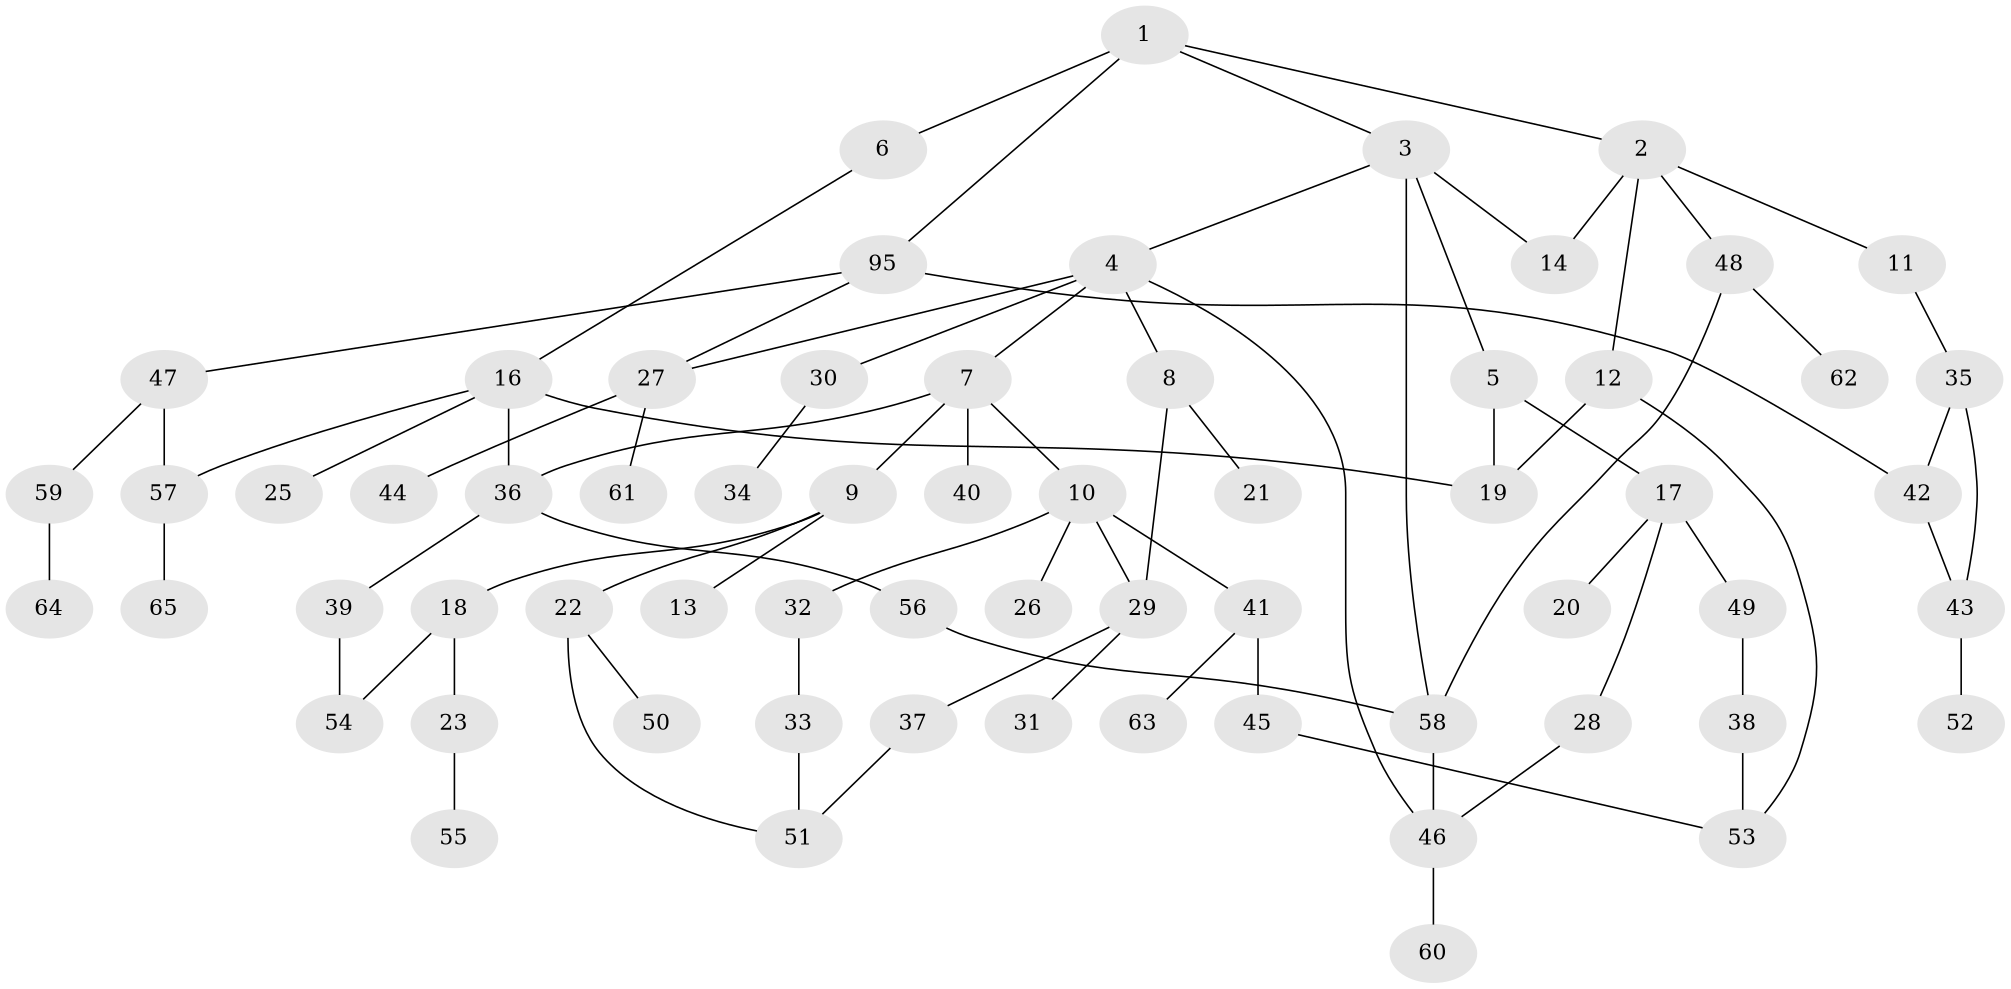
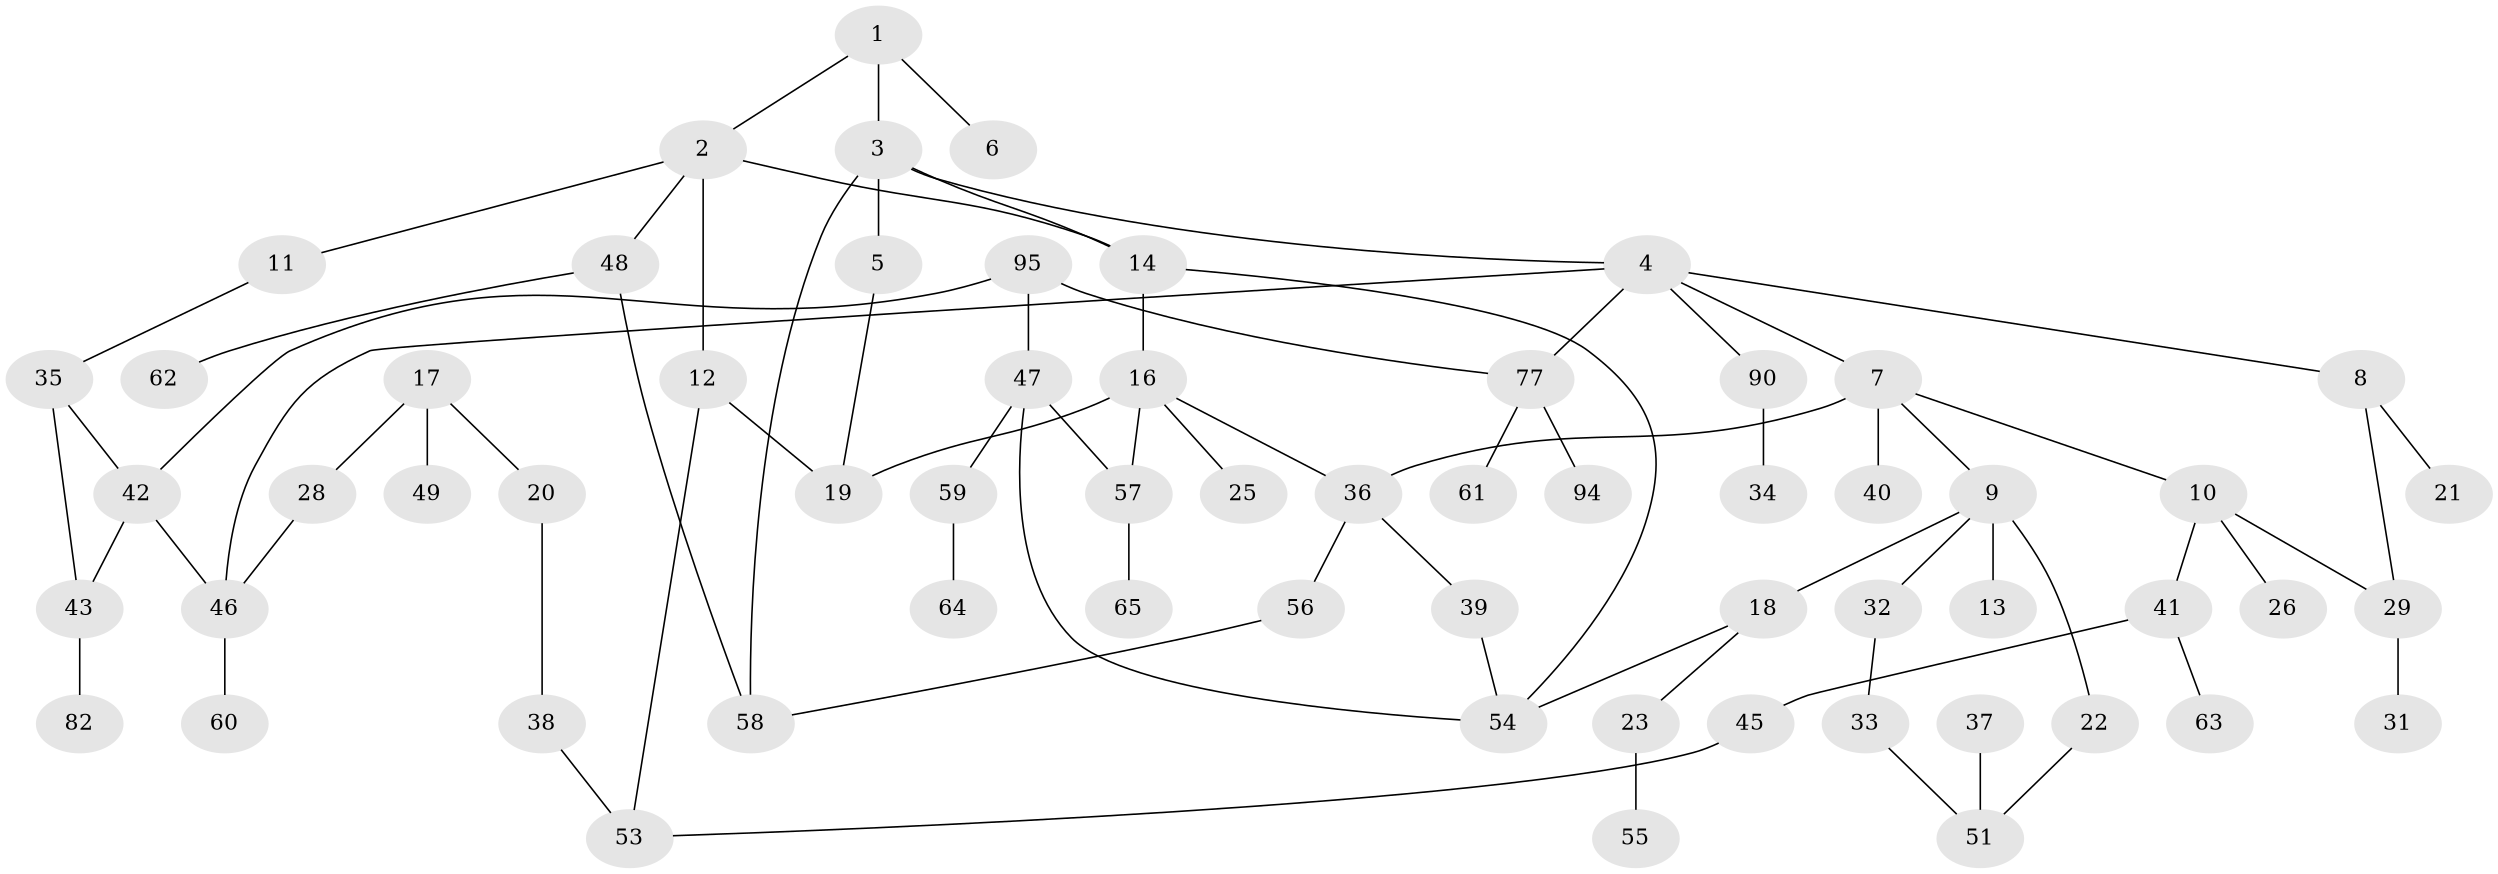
  graph {
    node [color=gray90 style=filled]
    1
    2
    3
    6
    n5 [label=95]
    11
    12
    14
    48
    4
    5
    58
-   27
+   27 [label=77]
    42
    47
    35
    19
    53
    16
    54
    62
    7
    8
-   30
+   30 [label=90]
    46
    17
    9
    10
    36
    40
    21
    29
-   44
+   44 [label=94]
    61
    34
    60
    20
    28
    49
    13
    18
    22
    32
    26
    41
    39
    56
    31
    37
    23
-   50
    51
    33
    45
    63
    43
    25
    57
    59
    65
    38
    55
-   52
+   52 [label=82]
    64
    1 -- 2
    1 -- 3
    1 -- 6
-   1 -- n5
    2 -- 11
    2 -- 12
    2 -- 14
    2 -- 48
    3 -- 14
    3 -- 4
    3 -- 5
    3 -- 58
    n5 -- 27
    n5 -- 42
    n5 -- 47
    11 -- 35
    12 -- 19
    12 -- 53
-   6 -- 16
+   14 -- 16
+   14 -- 54
    48 -- 58
    48 -- 62
    4 -- 27
    4 -- 7
    4 -- 8
    4 -- 30
    4 -- 46
    5 -- 19
-   5 -- 17
    27 -- 44
    27 -- 61
-   58 -- 46
+   42 -- 46
    42 -- 43
+   47 -- 54
    47 -- 57
    47 -- 59
    35 -- 42
    35 -- 43
    16 -- 19
    16 -- 36
    16 -- 25
    16 -- 57
    7 -- 9
    7 -- 10
    7 -- 36
    7 -- 40
    8 -- 21
    8 -- 29
    30 -- 34
    46 -- 60
    17 -- 20
    17 -- 28
    17 -- 49
    9 -- 13
    9 -- 18
    9 -- 22
-   10 -- 32
+   9 -- 32
    10 -- 29
    10 -- 26
    10 -- 41
    36 -- 39
    36 -- 56
    29 -- 31
-   29 -- 37
-   49 -- 38
+   20 -- 38
    28 -- 46
    18 -- 54
    18 -- 23
-   22 -- 50
    22 -- 51
    32 -- 33
    41 -- 45
    41 -- 63
    39 -- 54
    56 -- 58
    37 -- 51
    23 -- 55
    33 -- 51
    45 -- 53
    43 -- 52
    57 -- 65
    59 -- 64
    38 -- 53
  }
